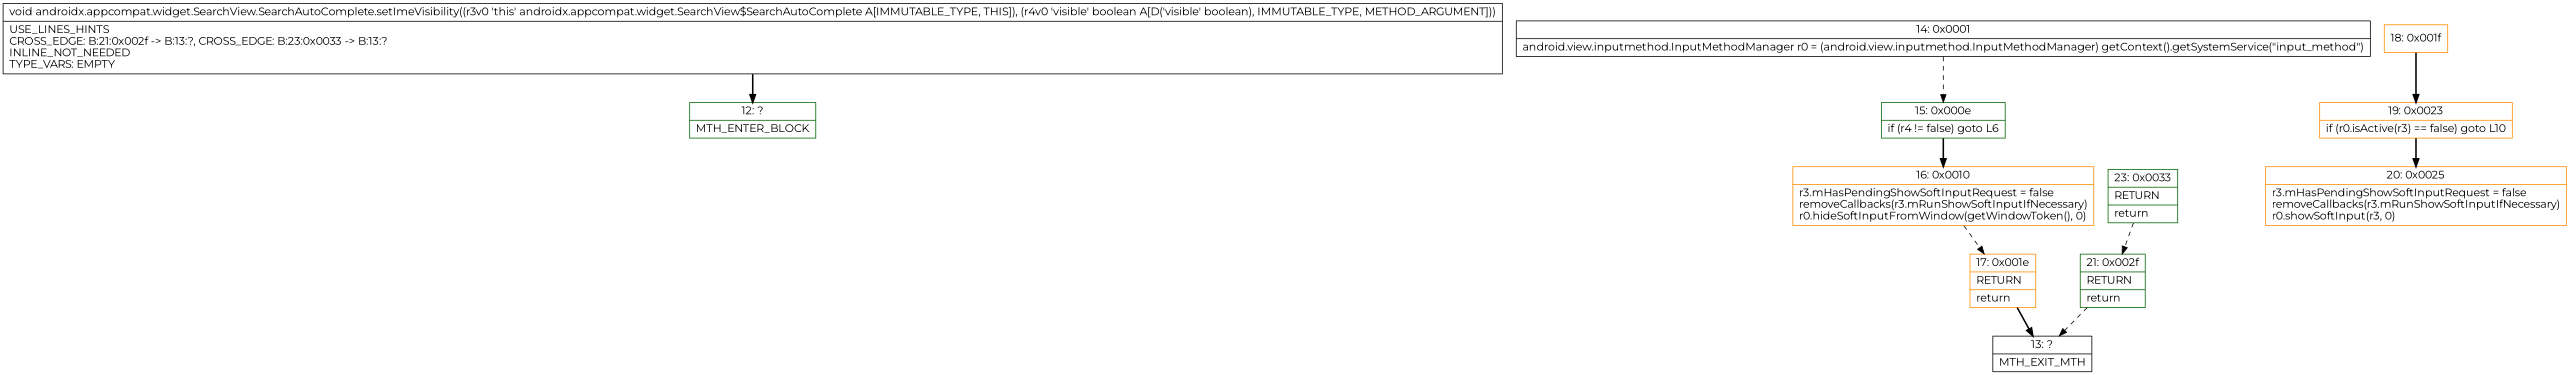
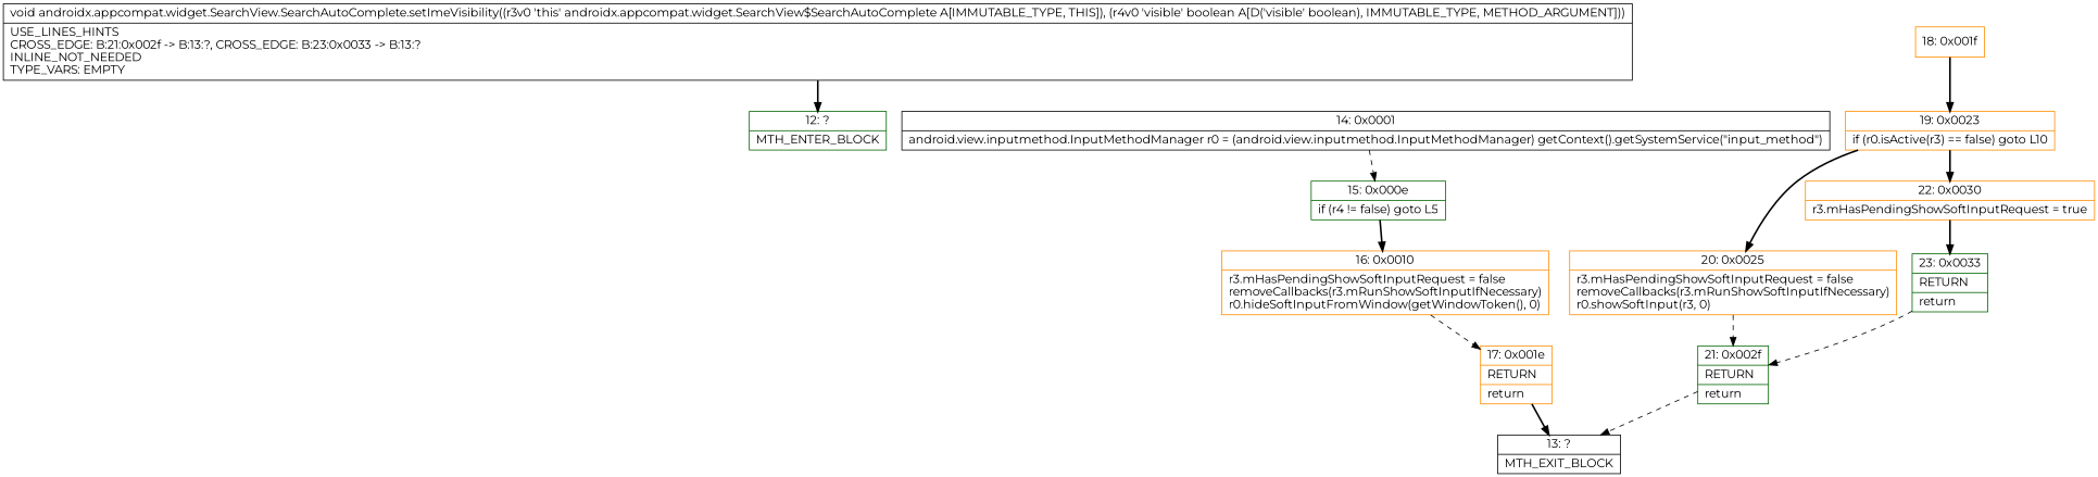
  digraph {
    fontname=Montserrat
    node [color=darkorange fontname=Montserrat shape=record]
    edge [fontname=Montserrat style=bold]
    n1 [color=darkgreen label="{12\:\ ?|MTH_ENTER_BLOCK\l}"]
    n2 [color=black label="{14\:\ 0x0001|android.view.inputmethod.InputMethodManager r0 = (android.view.inputmethod.InputMethodManager) getContext().getSystemService(\"input_method\")\l}"]
-   n3 [color=darkgreen label="{15\:\ 0x000e|if (r4 != false) goto L6\l}"]
+   n3 [color=darkgreen label="{15\:\ 0x000e|if (r4 != false) goto L5\l}"]
    n4 [label="{16\:\ 0x0010|r3.mHasPendingShowSoftInputRequest = false\lremoveCallbacks(r3.mRunShowSoftInputIfNecessary)\lr0.hideSoftInputFromWindow(getWindowToken(), 0)\l}"]
    n5 [label="{17\:\ 0x001e|RETURN\l|return\l}"]
    n6 [label="{18\:\ 0x001f}"]
    n7 [label="{19\:\ 0x0023|if (r0.isActive(r3) == false) goto L10\l}"]
-   n8 [color=black label="{13\:\ ?|MTH_EXIT_MTH\l}"]
+   n8 [color=black label="{13\:\ ?|MTH_EXIT_BLOCK\l}"]
    n9 [label="{20\:\ 0x0025|r3.mHasPendingShowSoftInputRequest = false\lremoveCallbacks(r3.mRunShowSoftInputIfNecessary)\lr0.showSoftInput(r3, 0)\l}"]
+   n10 [label="{22\:\ 0x0030|r3.mHasPendingShowSoftInputRequest = true\l}"]
    n11 [color=darkgreen label="{21\:\ 0x002f|RETURN\l|return\l}"]
    n12 [color=darkgreen label="{23\:\ 0x0033|RETURN\l|return\l}"]
    n13 [color=black label="{void androidx.appcompat.widget.SearchView.SearchAutoComplete.setImeVisibility((r3v0 'this' androidx.appcompat.widget.SearchView$SearchAutoComplete A[IMMUTABLE_TYPE, THIS]), (r4v0 'visible' boolean A[D('visible' boolean), IMMUTABLE_TYPE, METHOD_ARGUMENT]))  | USE_LINES_HINTS\lCROSS_EDGE: B:21:0x002f \-\> B:13:?, CROSS_EDGE: B:23:0x0033 \-\> B:13:?\lINLINE_NOT_NEEDED\lTYPE_VARS: EMPTY\l}"]
    n2 -> n3 [style=dashed]
    n3 -> n4
    n4 -> n5 [style=dashed]
    n5 -> n8
    n6 -> n7
    n7 -> n9
+   n7 -> n10
+   n9 -> n11 [style=dashed]
+   n10 -> n12
    n11 -> n8 [style=dashed]
    n12 -> n11 [style=dashed]
    n13 -> n1
  }
